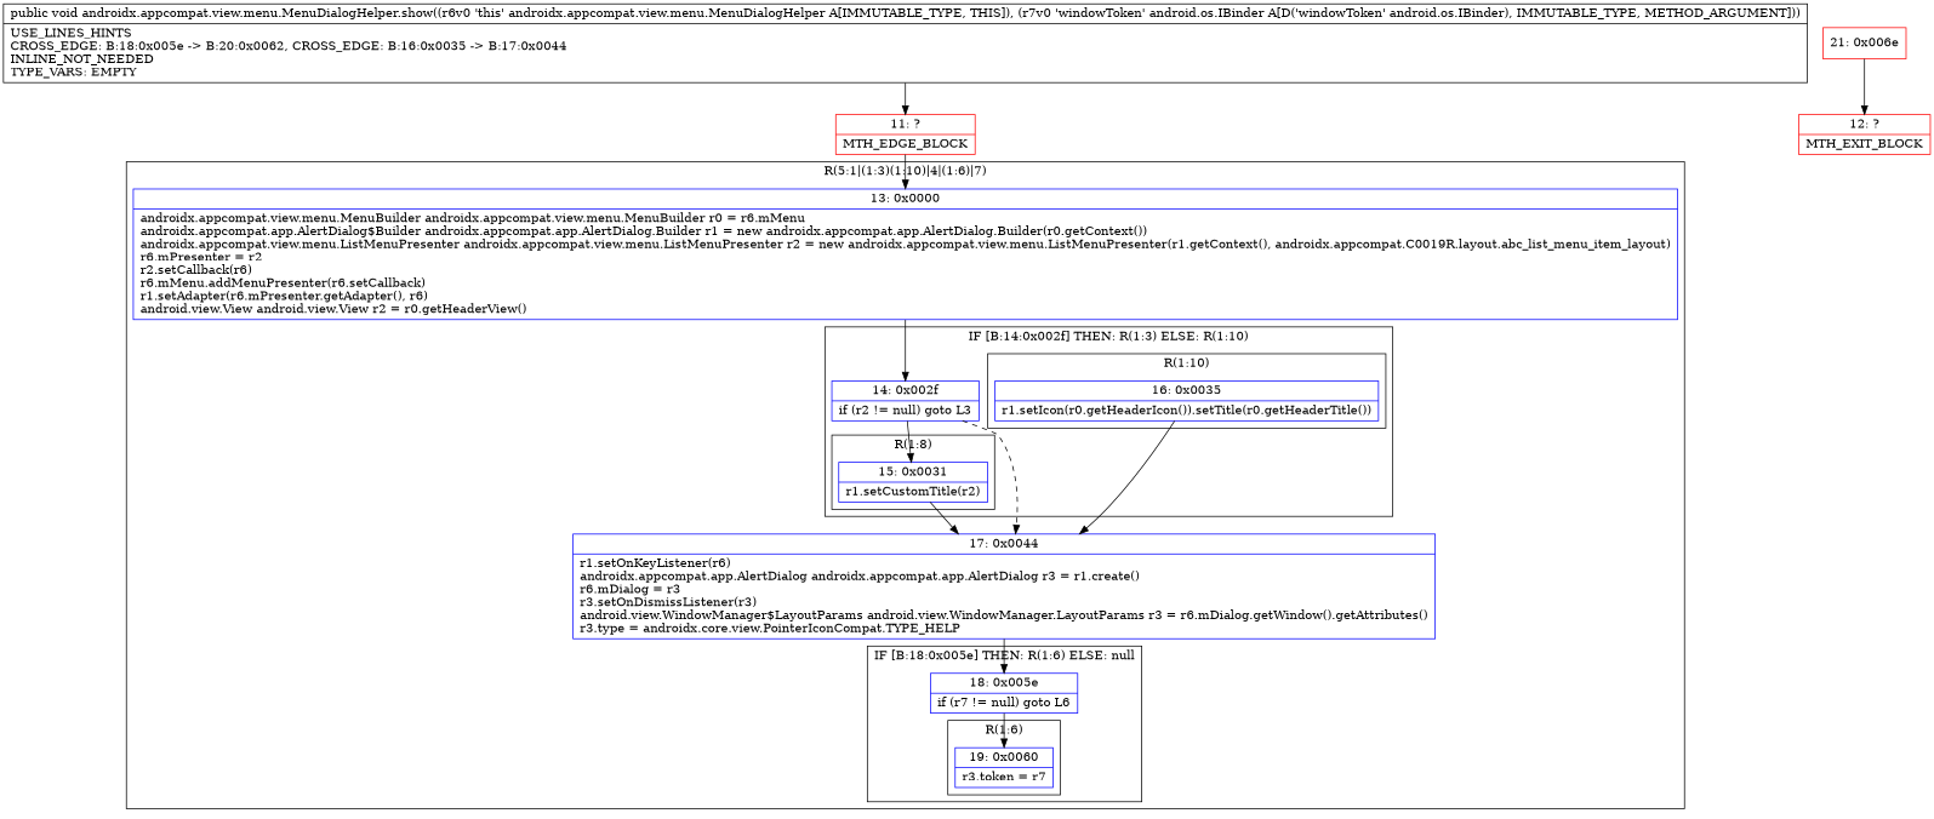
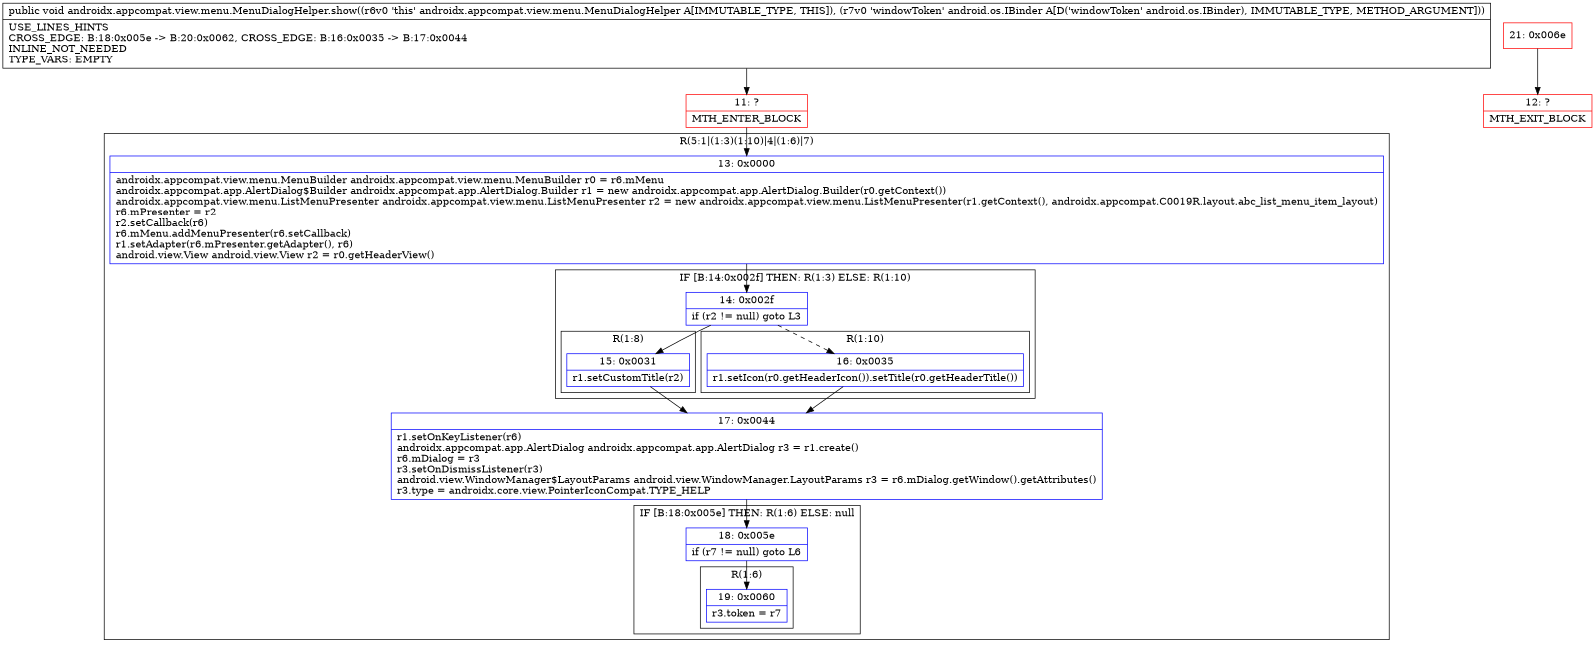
  digraph {
    node [color=blue shape=record]
    n1 [label="{15\:\ 0x0031|r1.setCustomTitle(r2)\l}"]
    n2 [label="{16\:\ 0x0035|r1.setIcon(r0.getHeaderIcon()).setTitle(r0.getHeaderTitle())\l}"]
    n3 [label="{14\:\ 0x002f|if (r2 != null) goto L3\l}"]
    n4 [label="{19\:\ 0x0060|r3.token = r7\l}"]
    n5 [label="{18\:\ 0x005e|if (r7 != null) goto L6\l}"]
    n6 [label="{13\:\ 0x0000|androidx.appcompat.view.menu.MenuBuilder androidx.appcompat.view.menu.MenuBuilder r0 = r6.mMenu\landroidx.appcompat.app.AlertDialog$Builder androidx.appcompat.app.AlertDialog.Builder r1 = new androidx.appcompat.app.AlertDialog.Builder(r0.getContext())\landroidx.appcompat.view.menu.ListMenuPresenter androidx.appcompat.view.menu.ListMenuPresenter r2 = new androidx.appcompat.view.menu.ListMenuPresenter(r1.getContext(), androidx.appcompat.C0019R.layout.abc_list_menu_item_layout)\lr6.mPresenter = r2\lr2.setCallback(r6)\lr6.mMenu.addMenuPresenter(r6.setCallback)\lr1.setAdapter(r6.mPresenter.getAdapter(), r6)\landroid.view.View android.view.View r2 = r0.getHeaderView()\l}"]
    n7 [label="{17\:\ 0x0044|r1.setOnKeyListener(r6)\landroidx.appcompat.app.AlertDialog androidx.appcompat.app.AlertDialog r3 = r1.create()\lr6.mDialog = r3\lr3.setOnDismissListener(r3)\landroid.view.WindowManager$LayoutParams android.view.WindowManager.LayoutParams r3 = r6.mDialog.getWindow().getAttributes()\lr3.type = androidx.core.view.PointerIconCompat.TYPE_HELP\l}"]
    n8 [color=red label="{21\:\ 0x006e}"]
    n9 [color=red label="{12\:\ ?|MTH_EXIT_BLOCK\l}"]
-   n10 [color=red label="{11\:\ ?|MTH_EDGE_BLOCK\l}"]
+   n10 [color=red label="{11\:\ ?|MTH_ENTER_BLOCK\l}"]
    n11 [label="{public void androidx.appcompat.view.menu.MenuDialogHelper.show((r6v0 'this' androidx.appcompat.view.menu.MenuDialogHelper A[IMMUTABLE_TYPE, THIS]), (r7v0 'windowToken' android.os.IBinder A[D('windowToken' android.os.IBinder), IMMUTABLE_TYPE, METHOD_ARGUMENT]))  | USE_LINES_HINTS\lCROSS_EDGE: B:18:0x005e \-\> B:20:0x0062, CROSS_EDGE: B:16:0x0035 \-\> B:17:0x0044\lINLINE_NOT_NEEDED\lTYPE_VARS: EMPTY\l}" color=""]
    subgraph cluster_1 {
      label="R(5:1|(1:3)(1:10)|4|(1:6)|7)"
      n6
      n7
      subgraph cluster_2 {
        label="IF [B:14:0x002f] THEN: R(1:3) ELSE: R(1:10)"
        n3
        subgraph cluster_3 {
          label="R(1:8)"
          n1
        }
        subgraph cluster_4 {
          label="R(1:10)"
          n2
        }
      }
      subgraph cluster_5 {
        label="IF [B:18:0x005e] THEN: R(1:6) ELSE: null"
        n5
        subgraph cluster_6 {
          label="R(1:6)"
          n4
        }
      }
    }
    n1 -> n7
    n2 -> n7
    n3 -> n1
-   n3 -> n7 [style=dashed]
+   n3 -> n2 [style=dashed]
    n5 -> n4
    n6 -> n3
    n7 -> n5
    n8 -> n9
    n10 -> n6
    n11 -> n10
  }
